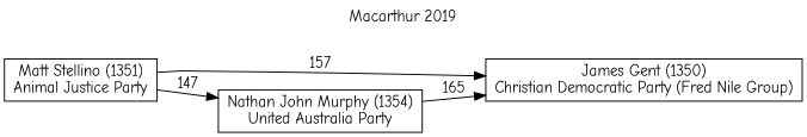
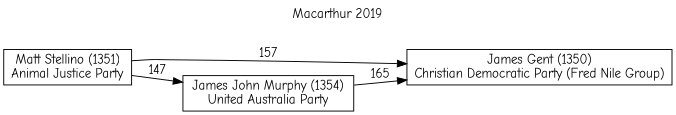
  digraph {
    label="Macarthur 2019"
    labelloc=t
    mclimit=10
    rankdir=LR
    fontname="Comic Neue"
    node [shape=box fontname="Comic Neue"]
    edge [fontname="Comic Neue"]
    n1 [label="James Gent (1350)\nChristian Democratic Party (Fred Nile Group)"]
-   n2 [label="Nathan John Murphy (1354)\nUnited Australia Party"]
+   n2 [label="James John Murphy (1354)\nUnited Australia Party"]
    n3 [label="Matt Stellino (1351)\nAnimal Justice Party"]
    n2 -> n1 [label=165]
    n3 -> n1 [label=157]
    n3 -> n2 [label=147]
  }
